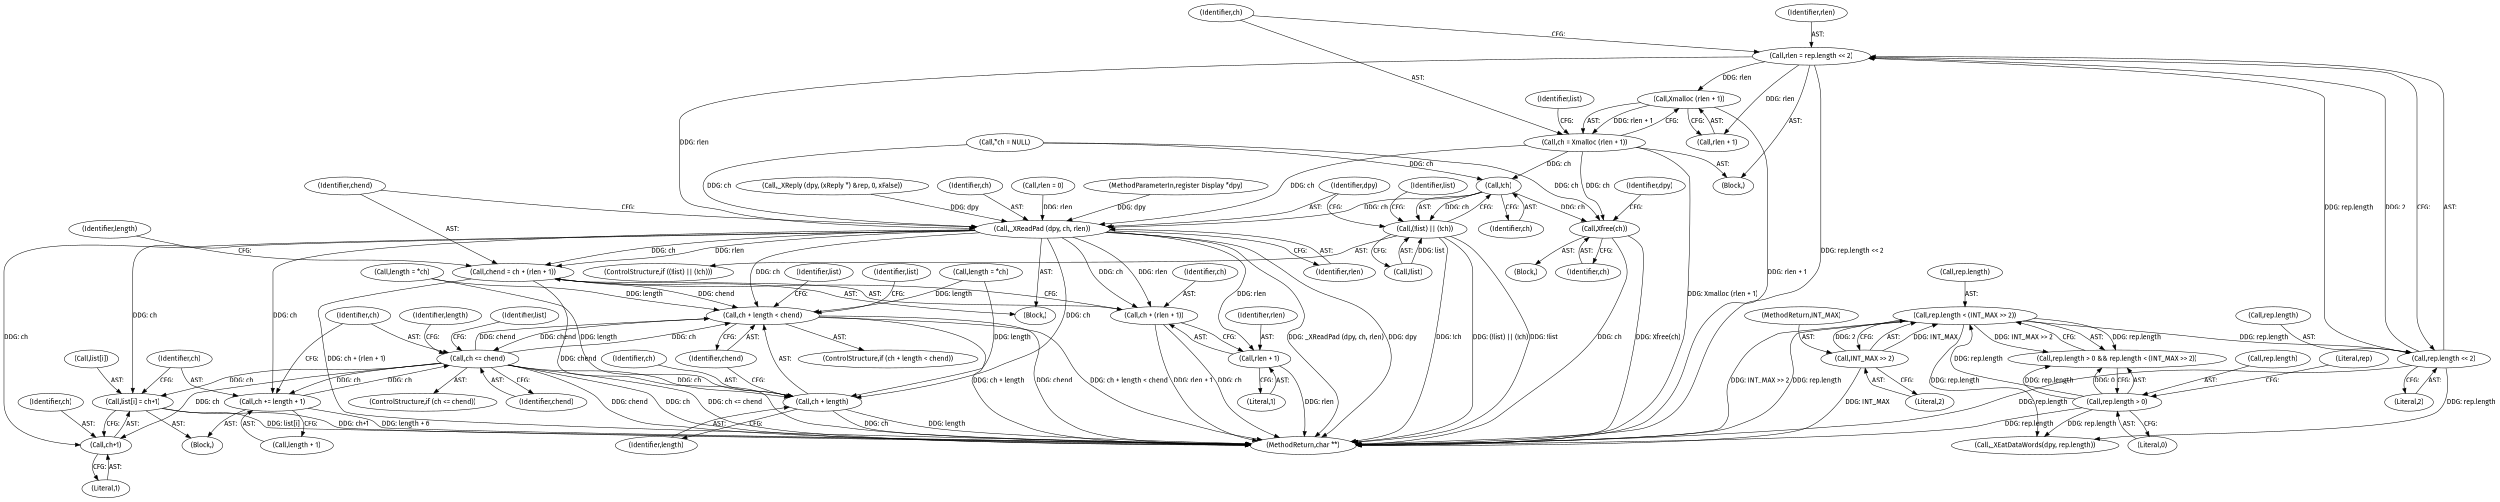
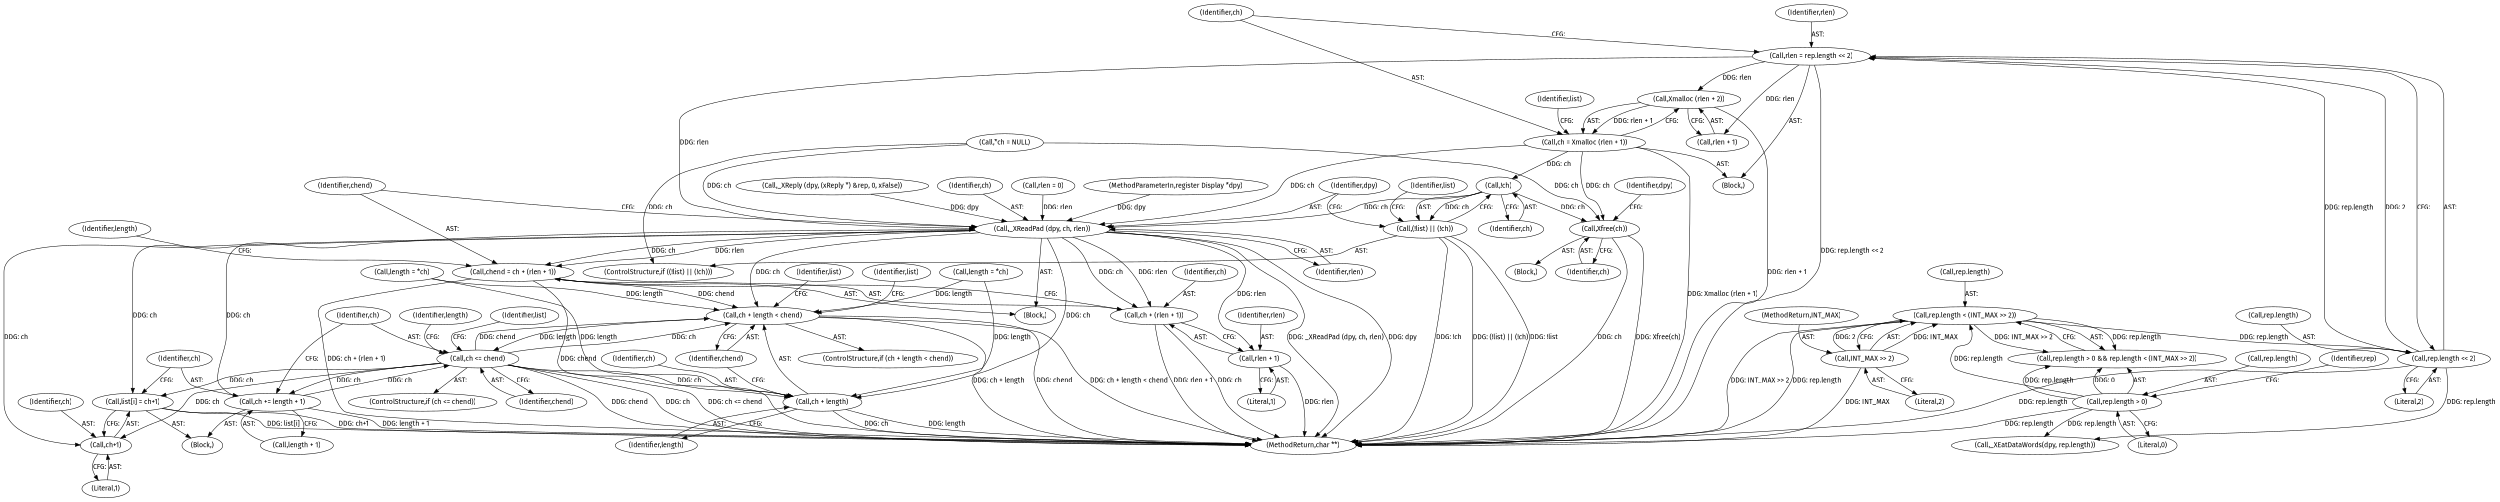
  digraph {
    fontname="Fira Sans"
    node [fontname="Fira Sans"]
    edge [fontname="Fira Sans"]
-   n1 [label="(Call,Xmalloc (rlen + 1))"]
+   n1 [label="(Call,Xmalloc (rlen + 2))"]
    n2 [label="(Call,ch = Xmalloc (rlen + 1))"]
    n3 [label="(Call,rlen + 1)"]
    n4 [label="(MethodReturn,char **)"]
    n5 [label="(Call,_XReadPad (dpy, ch, rlen))"]
    n6 [label="(Block,)"]
    n7 [label="(Call,!ch)"]
    n8 [label="(Call,Xfree(ch))"]
    n9 [label="(Call,rlen = rep.length << 2)"]
    n10 [label="(Call,rep.length << 2)"]
    n11 [label="(Literal,2)"]
    n12 [label="(Call,_XEatDataWords(dpy, rep.length))"]
    n13 [label="(Call,chend = ch + (rlen + 1))"]
    n14 [label="(Call,ch + length < chend)"]
    n15 [label="(Call,ch + length)"]
    n16 [label="(Call,list[i] = ch+1)"]
    n17 [label="(Call,ch+1)"]
    n18 [label="(Call,ch += length + 1)"]
    n19 [label="(Call,ch + (rlen + 1))"]
    n20 [label="(Call,rlen + 1)"]
    n21 [label="(Identifier,rlen)"]
    n22 [label="(Block,)"]
    n23 [label="(Call,rep.length < (INT_MAX >> 2))"]
    n24 [label="(Call,INT_MAX >> 2)"]
    n25 [label="(Call,rep.length > 0 && rep.length < (INT_MAX >> 2))"]
    n26 [label="(Literal,2)"]
    n27 [label="(Call,rep.length > 0)"]
    n28 [label="(Literal,0)"]
    n29 [label="(Call,(!list) || (!ch))"]
    n30 [label="(Identifier,ch)"]
    n31 [label="(Block,)"]
    n32 [label="(Identifier,ch)"]
-   n33 [label="(Call,!list)"]
    n34 [label="(ControlStructure,if ((!list) || (!ch)))"]
    n35 [label="(Call,ch <= chend)"]
    n36 [label="(ControlStructure,if (ch + length < chend))"]
    n37 [label="(Identifier,chend)"]
    n38 [label="(Identifier,length)"]
    n39 [label="(Block,)"]
    n40 [label="(Literal,1)"]
    n41 [label="(Call,length + 1)"]
    n42 [label="(Literal,1)"]
    n43 [label="(ControlStructure,if (ch <= chend))"]
    n44 [label="(Identifier,chend)"]
    n45 [label="(Identifier,length)"]
    n46 [label="(MethodReturn,INT_MAX)"]
    n47 [label="(Call,*ch = NULL)"]
    n48 [label="(Identifier,length)"]
    n49 [label="(Call,rep.length)"]
    n50 [label="(Identifier,ch)"]
    n51 [label="(Call,rep.length)"]
    n52 [label="(Identifier,rlen)"]
-   n53 [label="(Literal,rep)"]
+   n53 [label="(Identifier,rep)"]
    n54 [label="(Identifier,ch)"]
    n55 [label="(Identifier,list)"]
    n56 [label="(Call,_XReply (dpy, (xReply *) &rep, 0, xFalse))"]
    n57 [label="(Identifier,list)"]
    n58 [label="(Identifier,ch)"]
-   n59 [label="(Call,list[i])"]
    n60 [label="(Identifier,ch)"]
    n61 [label="(Identifier,chend)"]
    n62 [label="(Call,length = *ch)"]
    n63 [label="(Identifier,ch)"]
    n64 [label="(Call,rep.length)"]
    n65 [label="(Call,rlen = 0)"]
    n66 [label="(Identifier,dpy)"]
    n67 [label="(Identifier,ch)"]
    n68 [label="(Identifier,list)"]
    n69 [label="(Identifier,list)"]
    n70 [label="(Identifier,dpy)"]
    n71 [label="(Identifier,ch)"]
    n72 [label="(Identifier,rlen)"]
    n73 [label="(MethodParameterIn,register Display *dpy)"]
    n74 [label="(Call,length = *ch)"]
    n75 [label="(Identifier,list)"]
    n1 -> n2 [label="AST: "]
    n1 -> n2 [label="DDG: rlen + 1"]
    n1 -> n3 [label="CFG: "]
    n1 -> n4 [label="DDG: rlen + 1"]
    n2 -> n1 [label="CFG: "]
    n2 -> n4 [label="DDG: Xmalloc (rlen + 1)"]
    n2 -> n5 [label="DDG: ch"]
    n2 -> n6 [label="AST: "]
    n2 -> n7 [label="DDG: ch"]
    n2 -> n8 [label="DDG: ch"]
    n3 -> n1 [label="AST: "]
    n5 -> n4 [label="DDG: _XReadPad (dpy, ch, rlen)"]
    n5 -> n4 [label="DDG: dpy"]
    n5 -> n13 [label="DDG: ch"]
    n5 -> n13 [label="DDG: rlen"]
    n5 -> n14 [label="DDG: ch"]
    n5 -> n15 [label="DDG: ch"]
    n5 -> n16 [label="DDG: ch"]
    n5 -> n17 [label="DDG: ch"]
-   n5 -> n18 [label="DDG: ch"]
+   n18 -> n5 [label="DDG: ch"]
    n5 -> n19 [label="DDG: ch"]
    n5 -> n19 [label="DDG: rlen"]
    n5 -> n20 [label="DDG: rlen"]
    n5 -> n21 [label="CFG: "]
    n5 -> n22 [label="AST: "]
    n7 -> n5 [label="DDG: ch"]
    n7 -> n8 [label="DDG: ch"]
    n7 -> n29 [label="AST: "]
    n7 -> n29 [label="DDG: ch"]
    n7 -> n30 [label="CFG: "]
    n8 -> n4 [label="DDG: Xfree(ch)"]
    n8 -> n4 [label="DDG: ch"]
    n8 -> n31 [label="AST: "]
    n8 -> n32 [label="CFG: "]
    n9 -> n1 [label="DDG: rlen"]
    n9 -> n3 [label="DDG: rlen"]
    n9 -> n4 [label="DDG: rep.length << 2"]
    n9 -> n5 [label="DDG: rlen"]
    n9 -> n6 [label="AST: "]
    n9 -> n10 [label="CFG: "]
    n10 -> n4 [label="DDG: rep.length"]
    n10 -> n9 [label="AST: "]
    n10 -> n9 [label="DDG: rep.length"]
    n10 -> n9 [label="DDG: 2"]
    n10 -> n11 [label="CFG: "]
    n10 -> n12 [label="DDG: rep.length"]
    n11 -> n10 [label="AST: "]
    n13 -> n4 [label="DDG: ch + (rlen + 1)"]
    n13 -> n4 [label="DDG: chend"]
    n13 -> n14 [label="DDG: chend"]
    n13 -> n19 [label="CFG: "]
    n13 -> n22 [label="AST: "]
    n14 -> n4 [label="DDG: ch + length"]
    n14 -> n4 [label="DDG: chend"]
    n14 -> n4 [label="DDG: ch + length < chend"]
-   n14 -> n35 [label="DDG: chend"]
+   n14 -> n35 [label="DDG: length"]
    n14 -> n36 [label="AST: "]
    n14 -> n37 [label="CFG: "]
    n15 -> n4 [label="DDG: length"]
    n15 -> n4 [label="DDG: ch"]
    n15 -> n14 [label="AST: "]
    n15 -> n38 [label="CFG: "]
    n16 -> n4 [label="DDG: list[i]"]
    n16 -> n4 [label="DDG: ch+1"]
    n16 -> n17 [label="CFG: "]
    n16 -> n39 [label="AST: "]
    n17 -> n16 [label="AST: "]
    n17 -> n40 [label="CFG: "]
-   n18 -> n4 [label="DDG: length + 6"]
+   n18 -> n4 [label="DDG: length + 1"]
    n18 -> n35 [label="DDG: ch"]
    n18 -> n39 [label="AST: "]
    n18 -> n41 [label="CFG: "]
    n19 -> n4 [label="DDG: rlen + 1"]
    n19 -> n4 [label="DDG: ch"]
    n19 -> n13 [label="AST: "]
    n19 -> n20 [label="CFG: "]
    n20 -> n4 [label="DDG: rlen"]
    n20 -> n19 [label="AST: "]
    n20 -> n42 [label="CFG: "]
    n21 -> n5 [label="AST: "]
    n23 -> n4 [label="DDG: INT_MAX >> 2"]
    n23 -> n4 [label="DDG: rep.length"]
    n23 -> n10 [label="DDG: rep.length"]
-   n23 -> n12 [label="DDG: rep.length"]
    n23 -> n24 [label="CFG: "]
    n23 -> n25 [label="AST: "]
    n23 -> n25 [label="DDG: rep.length"]
    n23 -> n25 [label="DDG: INT_MAX >> 2"]
    n24 -> n4 [label="DDG: INT_MAX"]
    n24 -> n23 [label="AST: "]
    n24 -> n23 [label="DDG: INT_MAX"]
    n24 -> n23 [label="DDG: 2"]
    n24 -> n26 [label="CFG: "]
    n25 -> n23 [label="CFG: "]
-   n25 -> n27 [label="CFG: "]
    n26 -> n24 [label="AST: "]
    n27 -> n4 [label="DDG: rep.length"]
    n27 -> n12 [label="DDG: rep.length"]
    n27 -> n23 [label="DDG: rep.length"]
    n27 -> n25 [label="AST: "]
    n27 -> n25 [label="DDG: rep.length"]
    n27 -> n25 [label="DDG: 0"]
    n27 -> n28 [label="CFG: "]
    n28 -> n27 [label="AST: "]
    n29 -> n4 [label="DDG: !ch"]
    n29 -> n4 [label="DDG: (!list) || (!ch)"]
    n29 -> n4 [label="DDG: !list"]
    n29 -> n7 [label="CFG: "]
-   n29 -> n33 [label="CFG: "]
    n29 -> n34 [label="AST: "]
    n30 -> n7 [label="AST: "]
    n32 -> n8 [label="AST: "]
-   n33 -> n29 [label="AST: "]
-   n33 -> n29 [label="DDG: list"]
    n35 -> n4 [label="DDG: chend"]
    n35 -> n4 [label="DDG: ch"]
    n35 -> n4 [label="DDG: ch <= chend"]
    n35 -> n14 [label="DDG: ch"]
    n35 -> n14 [label="DDG: chend"]
    n35 -> n15 [label="DDG: ch"]
    n35 -> n16 [label="DDG: ch"]
    n35 -> n17 [label="DDG: ch"]
    n35 -> n18 [label="DDG: ch"]
    n35 -> n43 [label="AST: "]
    n35 -> n44 [label="CFG: "]
    n37 -> n14 [label="AST: "]
    n37 -> n15 [label="CFG: "]
    n38 -> n15 [label="AST: "]
    n40 -> n17 [label="AST: "]
    n41 -> n18 [label="AST: "]
    n42 -> n20 [label="AST: "]
    n44 -> n35 [label="AST: "]
    n45 -> n13 [label="CFG: "]
    n46 -> n24 [label="AST: "]
    n47 -> n5 [label="DDG: ch"]
-   n47 -> n7 [label="DDG: ch"]
+   n47 -> n34 [label="DDG: ch"]
    n47 -> n8 [label="DDG: ch"]
    n48 -> n35 [label="CFG: "]
    n49 -> n27 [label="AST: "]
    n50 -> n19 [label="AST: "]
    n51 -> n23 [label="AST: "]
    n52 -> n20 [label="AST: "]
    n53 -> n27 [label="CFG: "]
    n54 -> n2 [label="AST: "]
    n54 -> n9 [label="CFG: "]
    n55 -> n14 [label="CFG: "]
    n56 -> n5 [label="DDG: dpy"]
    n57 -> n14 [label="CFG: "]
    n58 -> n15 [label="AST: "]
-   n59 -> n16 [label="AST: "]
    n60 -> n17 [label="AST: "]
    n61 -> n5 [label="CFG: "]
    n61 -> n13 [label="AST: "]
    n62 -> n14 [label="DDG: length"]
    n62 -> n15 [label="DDG: length"]
    n63 -> n5 [label="AST: "]
    n64 -> n10 [label="AST: "]
    n65 -> n5 [label="DDG: rlen"]
    n66 -> n5 [label="AST: "]
    n66 -> n29 [label="CFG: "]
    n67 -> n16 [label="CFG: "]
    n67 -> n18 [label="AST: "]
    n68 -> n2 [label="CFG: "]
    n69 -> n35 [label="CFG: "]
    n70 -> n8 [label="CFG: "]
    n71 -> n18 [label="CFG: "]
    n71 -> n35 [label="AST: "]
    n72 -> n9 [label="AST: "]
    n73 -> n5 [label="DDG: dpy"]
    n74 -> n14 [label="DDG: length"]
    n74 -> n15 [label="DDG: length"]
    n75 -> n29 [label="CFG: "]
  }
